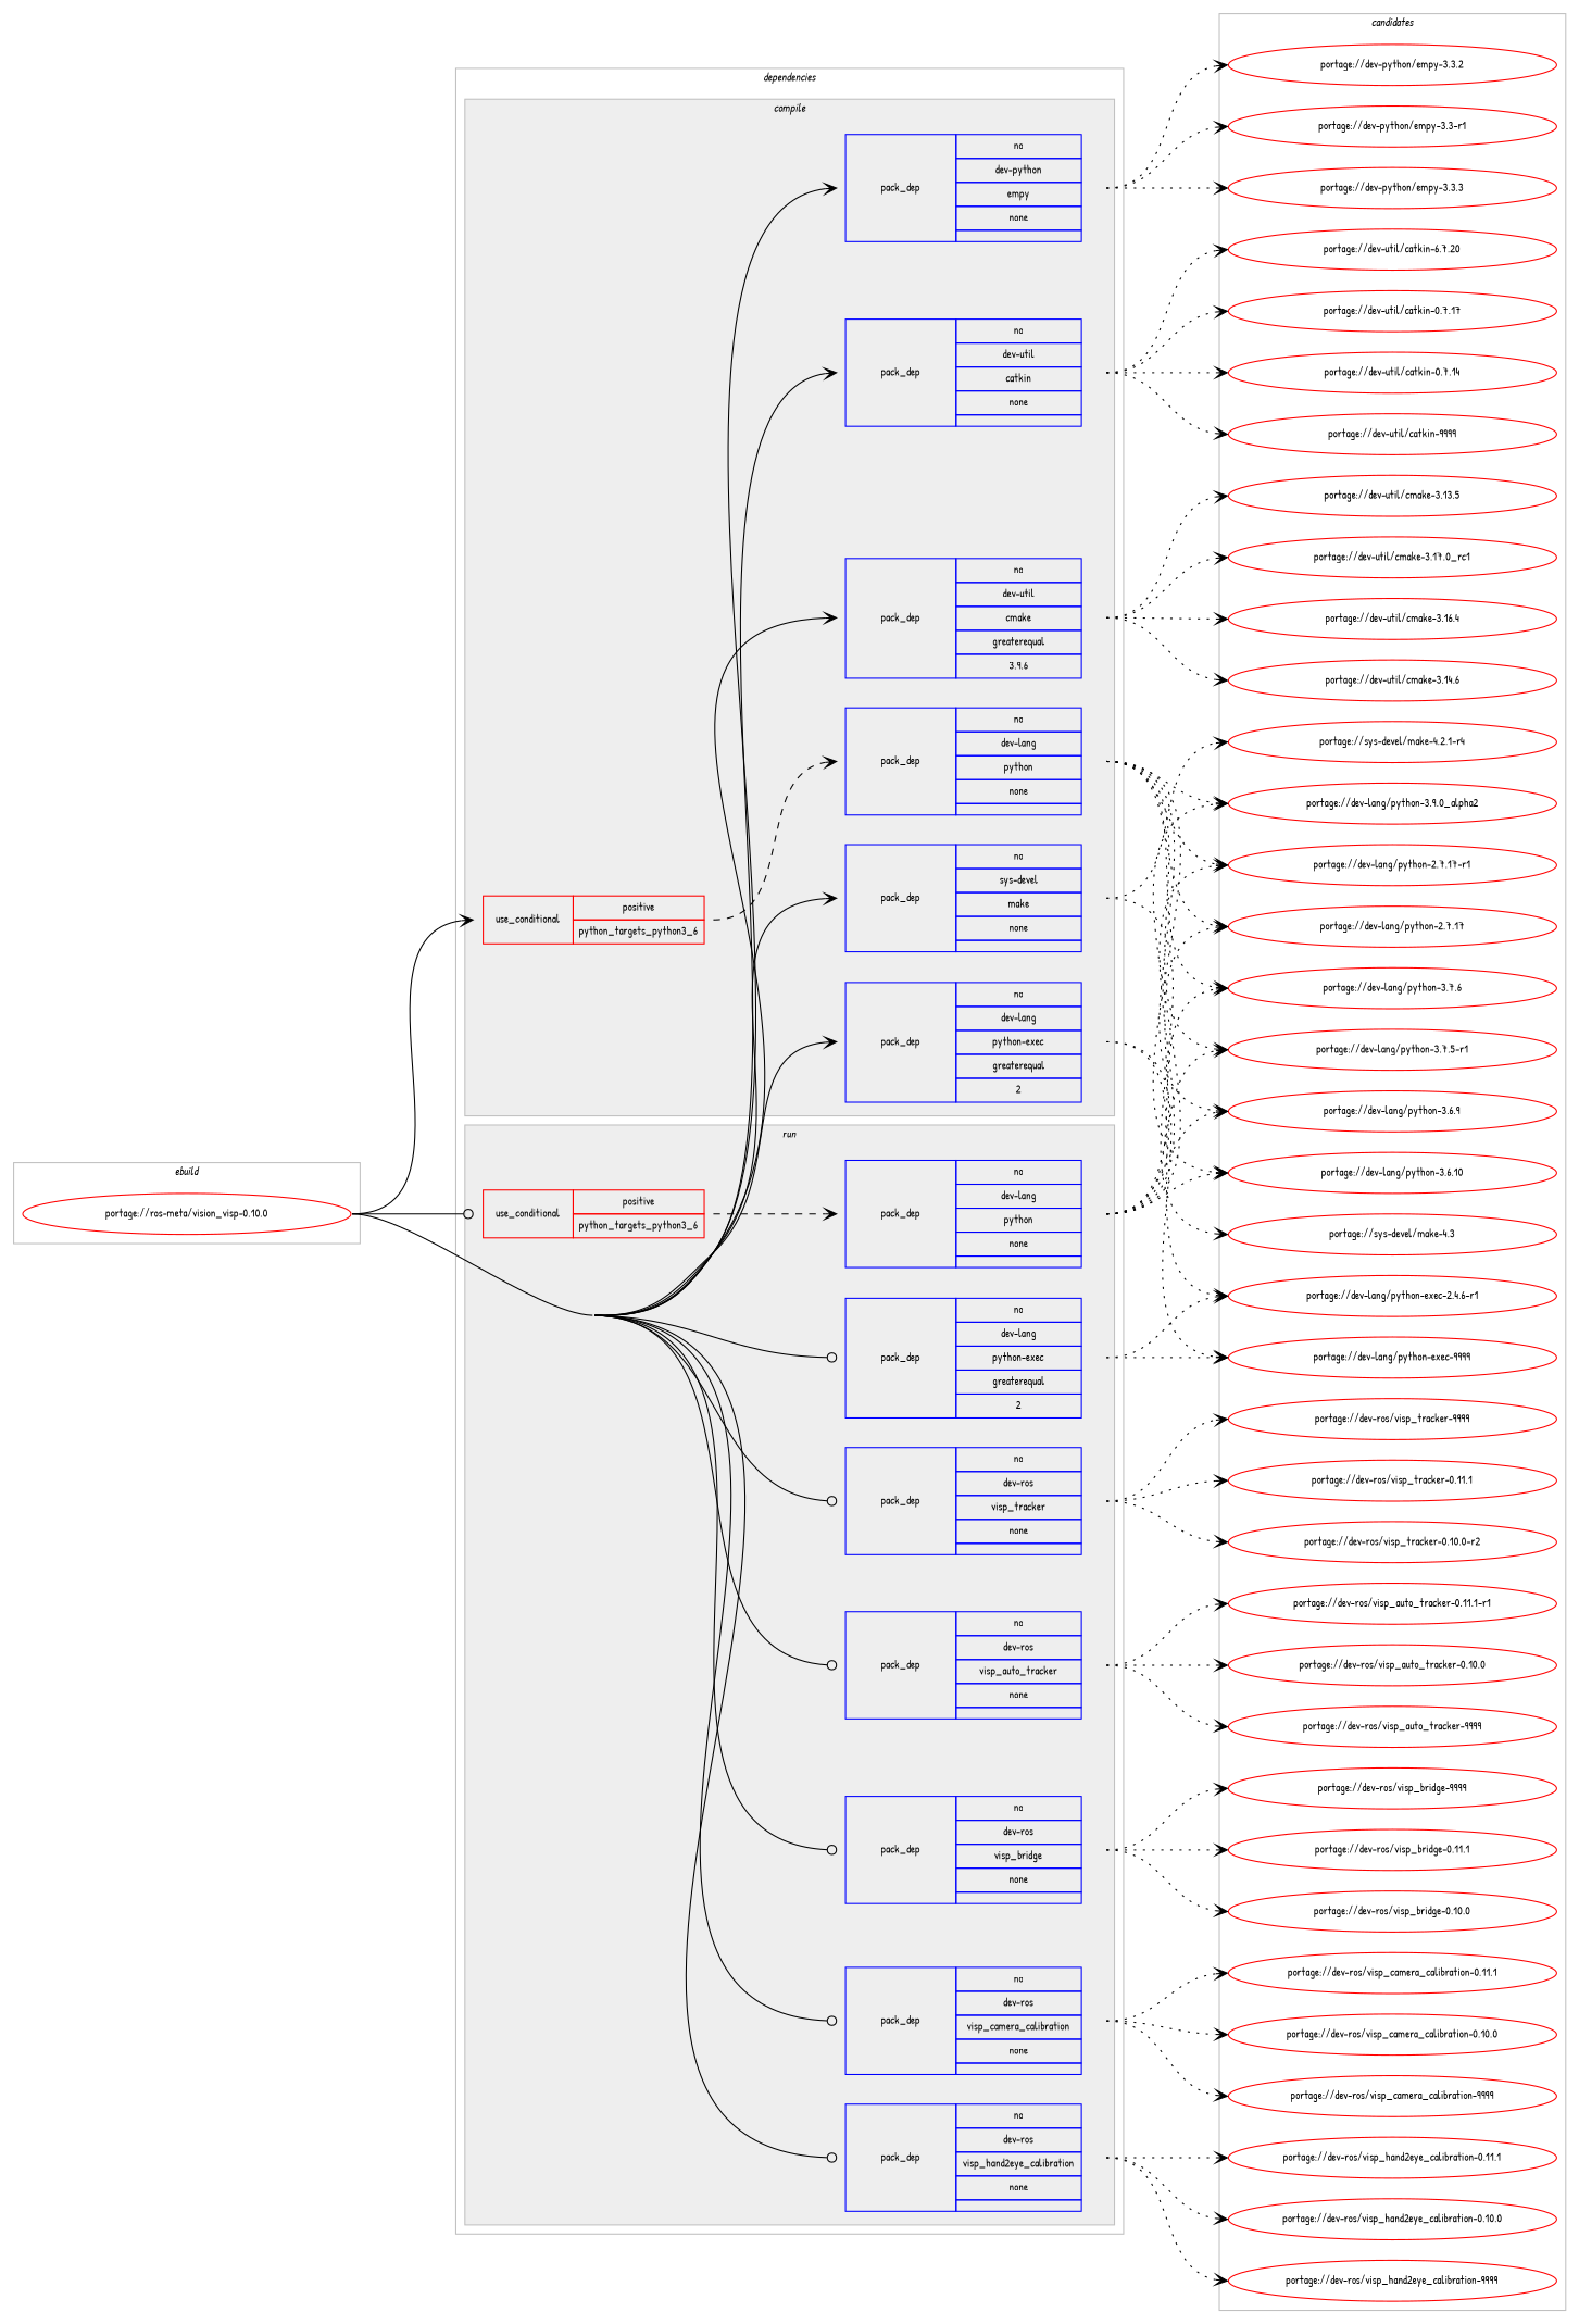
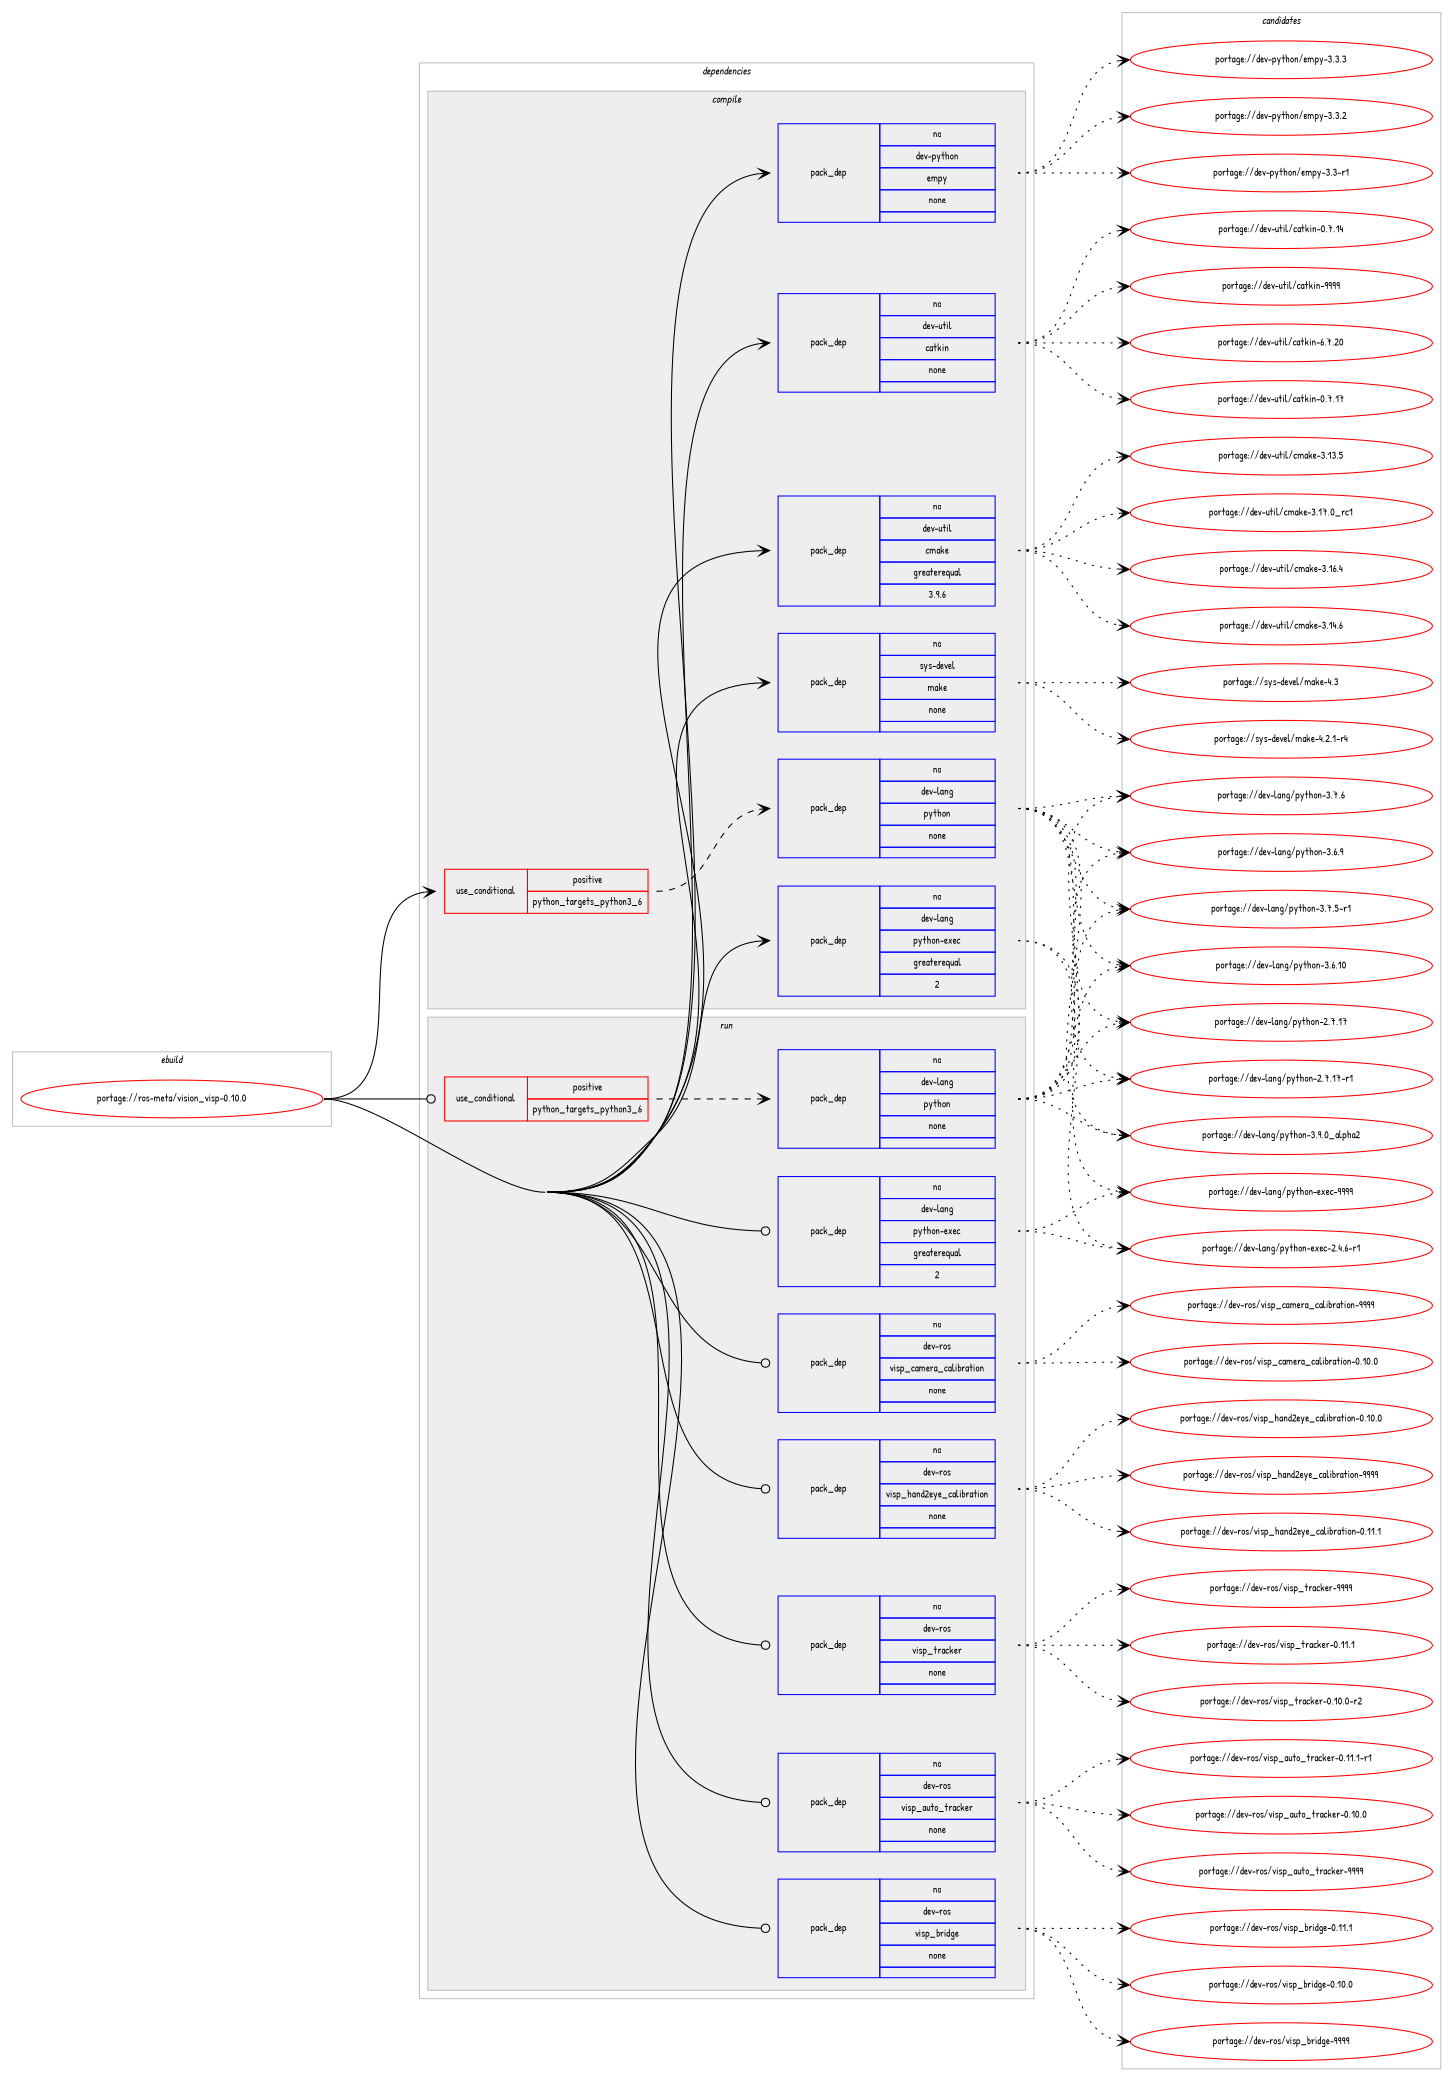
  digraph {
    compound=true
    concentrate=true
    fontname="Patrick Hand"
    fontsize=10
    newrank=true
    rankdir=LR
    ranksep=1.5
    node [color=red fontname="Patrick Hand" fontsize=10]
    edge [arrowhead=vee fontname="Patrick Hand" headport=w style=dotted tailport=e weight=100]
    n1 [label="portage://ros-meta/vision_visp-0.10.0" width=4]
    n2 [color=blue label=<<TABLE BORDER="0" CELLBORDER="1" CELLSPACING="0" CELLPADDING="4" WIDTH="220"><TR><TD ROWSPAN="6" CELLPADDING="30">pack_dep</TD></TR><TR><TD WIDTH="110">no</TD></TR><TR><TD>dev-lang</TD></TR><TR><TD>python</TD></TR><TR><TD>none</TD></TR><TR><TD></TD></TR></TABLE>> shape=none]
    n3 [label=<<TABLE BORDER="0" CELLBORDER="1" CELLSPACING="0" CELLPADDING="4"><TR><TD ROWSPAN="3" CELLPADDING="10">use_conditional</TD></TR><TR><TD>positive</TD></TR><TR><TD>python_targets_python3_6</TD></TR></TABLE>> shape=none]
    n4 [color=blue label=<<TABLE BORDER="0" CELLBORDER="1" CELLSPACING="0" CELLPADDING="4" WIDTH="220"><TR><TD ROWSPAN="6" CELLPADDING="30">pack_dep</TD></TR><TR><TD WIDTH="110">no</TD></TR><TR><TD>dev-lang</TD></TR><TR><TD>python-exec</TD></TR><TR><TD>greaterequal</TD></TR><TR><TD>2</TD></TR></TABLE>> shape=none]
    n5 [color=blue label=<<TABLE BORDER="0" CELLBORDER="1" CELLSPACING="0" CELLPADDING="4" WIDTH="220"><TR><TD ROWSPAN="6" CELLPADDING="30">pack_dep</TD></TR><TR><TD WIDTH="110">no</TD></TR><TR><TD>dev-python</TD></TR><TR><TD>empy</TD></TR><TR><TD>none</TD></TR><TR><TD></TD></TR></TABLE>> shape=none]
    n6 [color=blue label=<<TABLE BORDER="0" CELLBORDER="1" CELLSPACING="0" CELLPADDING="4" WIDTH="220"><TR><TD ROWSPAN="6" CELLPADDING="30">pack_dep</TD></TR><TR><TD WIDTH="110">no</TD></TR><TR><TD>dev-util</TD></TR><TR><TD>catkin</TD></TR><TR><TD>none</TD></TR><TR><TD></TD></TR></TABLE>> shape=none]
    n7 [color=blue label=<<TABLE BORDER="0" CELLBORDER="1" CELLSPACING="0" CELLPADDING="4" WIDTH="220"><TR><TD ROWSPAN="6" CELLPADDING="30">pack_dep</TD></TR><TR><TD WIDTH="110">no</TD></TR><TR><TD>dev-util</TD></TR><TR><TD>cmake</TD></TR><TR><TD>greaterequal</TD></TR><TR><TD>3.9.6</TD></TR></TABLE>> shape=none]
    n8 [color=blue label=<<TABLE BORDER="0" CELLBORDER="1" CELLSPACING="0" CELLPADDING="4" WIDTH="220"><TR><TD ROWSPAN="6" CELLPADDING="30">pack_dep</TD></TR><TR><TD WIDTH="110">no</TD></TR><TR><TD>sys-devel</TD></TR><TR><TD>make</TD></TR><TR><TD>none</TD></TR><TR><TD></TD></TR></TABLE>> shape=none]
    n9 [color=blue label=<<TABLE BORDER="0" CELLBORDER="1" CELLSPACING="0" CELLPADDING="4" WIDTH="220"><TR><TD ROWSPAN="6" CELLPADDING="30">pack_dep</TD></TR><TR><TD WIDTH="110">no</TD></TR><TR><TD>dev-lang</TD></TR><TR><TD>python</TD></TR><TR><TD>none</TD></TR><TR><TD></TD></TR></TABLE>> shape=none]
    n10 [label=<<TABLE BORDER="0" CELLBORDER="1" CELLSPACING="0" CELLPADDING="4"><TR><TD ROWSPAN="3" CELLPADDING="10">use_conditional</TD></TR><TR><TD>positive</TD></TR><TR><TD>python_targets_python3_6</TD></TR></TABLE>> shape=none]
    n11 [color=blue label=<<TABLE BORDER="0" CELLBORDER="1" CELLSPACING="0" CELLPADDING="4" WIDTH="220"><TR><TD ROWSPAN="6" CELLPADDING="30">pack_dep</TD></TR><TR><TD WIDTH="110">no</TD></TR><TR><TD>dev-lang</TD></TR><TR><TD>python-exec</TD></TR><TR><TD>greaterequal</TD></TR><TR><TD>2</TD></TR></TABLE>> shape=none]
    n12 [color=blue label=<<TABLE BORDER="0" CELLBORDER="1" CELLSPACING="0" CELLPADDING="4" WIDTH="220"><TR><TD ROWSPAN="6" CELLPADDING="30">pack_dep</TD></TR><TR><TD WIDTH="110">no</TD></TR><TR><TD>dev-ros</TD></TR><TR><TD>visp_auto_tracker</TD></TR><TR><TD>none</TD></TR><TR><TD></TD></TR></TABLE>> shape=none]
    n13 [color=blue label=<<TABLE BORDER="0" CELLBORDER="1" CELLSPACING="0" CELLPADDING="4" WIDTH="220"><TR><TD ROWSPAN="6" CELLPADDING="30">pack_dep</TD></TR><TR><TD WIDTH="110">no</TD></TR><TR><TD>dev-ros</TD></TR><TR><TD>visp_bridge</TD></TR><TR><TD>none</TD></TR><TR><TD></TD></TR></TABLE>> shape=none]
    n14 [color=blue label=<<TABLE BORDER="0" CELLBORDER="1" CELLSPACING="0" CELLPADDING="4" WIDTH="220"><TR><TD ROWSPAN="6" CELLPADDING="30">pack_dep</TD></TR><TR><TD WIDTH="110">no</TD></TR><TR><TD>dev-ros</TD></TR><TR><TD>visp_camera_calibration</TD></TR><TR><TD>none</TD></TR><TR><TD></TD></TR></TABLE>> shape=none]
    n15 [color=blue label=<<TABLE BORDER="0" CELLBORDER="1" CELLSPACING="0" CELLPADDING="4" WIDTH="220"><TR><TD ROWSPAN="6" CELLPADDING="30">pack_dep</TD></TR><TR><TD WIDTH="110">no</TD></TR><TR><TD>dev-ros</TD></TR><TR><TD>visp_hand2eye_calibration</TD></TR><TR><TD>none</TD></TR><TR><TD></TD></TR></TABLE>> shape=none]
    n16 [color=blue label=<<TABLE BORDER="0" CELLBORDER="1" CELLSPACING="0" CELLPADDING="4" WIDTH="220"><TR><TD ROWSPAN="6" CELLPADDING="30">pack_dep</TD></TR><TR><TD WIDTH="110">no</TD></TR><TR><TD>dev-ros</TD></TR><TR><TD>visp_tracker</TD></TR><TR><TD>none</TD></TR><TR><TD></TD></TR></TABLE>> shape=none]
    n17 [label="portage://dev-lang/python-3.9.0_alpha2" width=4]
    n18 [label="portage://dev-lang/python-3.7.6" width=4]
    n19 [label="portage://dev-lang/python-3.7.5-r1" width=4]
    n20 [label="portage://dev-lang/python-3.6.9" width=4]
    n21 [label="portage://dev-lang/python-3.6.10" width=4]
    n22 [label="portage://dev-lang/python-2.7.17-r1" width=4]
    n23 [label="portage://dev-lang/python-2.7.17" width=4]
    n24 [label="portage://dev-lang/python-exec-9999" width=4]
    n25 [label="portage://dev-lang/python-exec-2.4.6-r1" width=4]
    n26 [label="portage://dev-python/empy-3.3.3" width=4]
    n27 [label="portage://dev-python/empy-3.3.2" width=4]
    n28 [label="portage://dev-python/empy-3.3-r1" width=4]
    n29 [label="portage://dev-util/catkin-9999" width=4]
    n30 [label="portage://dev-util/catkin-6.7.20" width=4]
    n31 [label="portage://dev-util/catkin-0.7.17" width=4]
    n32 [label="portage://dev-util/catkin-0.7.14" width=4]
    n33 [label="portage://dev-util/cmake-3.17.0_rc1" width=4]
    n34 [label="portage://dev-util/cmake-3.16.4" width=4]
    n35 [label="portage://dev-util/cmake-3.14.6" width=4]
    n36 [label="portage://dev-util/cmake-3.13.5" width=4]
    n37 [label="portage://sys-devel/make-4.3" width=4]
    n38 [label="portage://sys-devel/make-4.2.1-r4" width=4]
    n39 [label="portage://dev-ros/visp_auto_tracker-9999" width=4]
    n40 [label="portage://dev-ros/visp_auto_tracker-0.11.1-r1" width=4]
    n41 [label="portage://dev-ros/visp_auto_tracker-0.10.0" width=4]
    n42 [label="portage://dev-ros/visp_bridge-9999" width=4]
    n43 [label="portage://dev-ros/visp_bridge-0.11.1" width=4]
    n44 [label="portage://dev-ros/visp_bridge-0.10.0" width=4]
    n45 [label="portage://dev-ros/visp_camera_calibration-9999" width=4]
-   n46 [label="portage://dev-ros/visp_camera_calibration-0.11.1" width=4]
    n47 [label="portage://dev-ros/visp_camera_calibration-0.10.0" width=4]
    n48 [label="portage://dev-ros/visp_hand2eye_calibration-9999" width=4]
    n49 [label="portage://dev-ros/visp_hand2eye_calibration-0.11.1" width=4]
    n50 [label="portage://dev-ros/visp_hand2eye_calibration-0.10.0" width=4]
    n51 [label="portage://dev-ros/visp_tracker-9999" width=4]
    n52 [label="portage://dev-ros/visp_tracker-0.11.1" width=4]
    n53 [label="portage://dev-ros/visp_tracker-0.10.0-r2" width=4]
    subgraph cluster_1 {
      color=gray
      label=<<i>ebuild</i>>
      rank=same
      n1
    }
    subgraph cluster_2 {
      color=gray
      label=<<i>dependencies</i>>
      subgraph cluster_3 {
        color=gray
        fillcolor="#eeeeee"
        label=<<i>compile</i>>
        style=filled
        subgraph sub_4 {
          color=gray
          fillcolor="#eeeeee"
          label=<<i>compile</i>>
          style=filled
          n3
          subgraph sub_5 {
            color=gray
            fillcolor="#eeeeee"
            label=<<i>compile</i>>
            style=filled
            n2
          }
        }
        subgraph sub_6 {
          color=gray
          fillcolor="#eeeeee"
          label=<<i>compile</i>>
          style=filled
          n4
        }
        subgraph sub_7 {
          color=gray
          fillcolor="#eeeeee"
          label=<<i>compile</i>>
          style=filled
          n5
        }
        subgraph sub_8 {
          color=gray
          fillcolor="#eeeeee"
          label=<<i>compile</i>>
          style=filled
          n6
        }
        subgraph sub_9 {
          color=gray
          fillcolor="#eeeeee"
          label=<<i>compile</i>>
          style=filled
          n7
        }
        subgraph sub_10 {
          color=gray
          fillcolor="#eeeeee"
          label=<<i>compile</i>>
          style=filled
          n8
        }
      }
      subgraph cluster_11 {
        color=gray
        fillcolor="#eeeeee"
        label=<<i>compile and run</i>>
        style=filled
      }
      subgraph cluster_12 {
        color=gray
        fillcolor="#eeeeee"
        label=<<i>run</i>>
        style=filled
        subgraph sub_13 {
          color=gray
          fillcolor="#eeeeee"
          label=<<i>run</i>>
          style=filled
          n10
          subgraph sub_14 {
            color=gray
            fillcolor="#eeeeee"
            label=<<i>run</i>>
            style=filled
            n9
          }
        }
        subgraph sub_15 {
          color=gray
          fillcolor="#eeeeee"
          label=<<i>run</i>>
          style=filled
          n11
        }
        subgraph sub_16 {
          color=gray
          fillcolor="#eeeeee"
          label=<<i>run</i>>
          style=filled
          n12
        }
        subgraph sub_17 {
          color=gray
          fillcolor="#eeeeee"
          label=<<i>run</i>>
          style=filled
          n13
        }
        subgraph sub_18 {
          color=gray
          fillcolor="#eeeeee"
          label=<<i>run</i>>
          style=filled
          n14
        }
        subgraph sub_19 {
          color=gray
          fillcolor="#eeeeee"
          label=<<i>run</i>>
          style=filled
          n15
        }
        subgraph sub_20 {
          color=gray
          fillcolor="#eeeeee"
          label=<<i>run</i>>
          style=filled
          n16
        }
      }
    }
    subgraph cluster_21 {
      color=gray
      label=<<i>candidates</i>>
      rank=same
      subgraph sub_22 {
        color=black
        label=<<i>candidates</i>>
        nodesep=1
        rank=same
        n17
        n18
        n19
        n20
        n21
        n22
        n23
      }
      subgraph sub_23 {
        color=black
        label=<<i>candidates</i>>
        nodesep=1
        rank=same
        n24
        n25
      }
      subgraph sub_24 {
        color=black
        label=<<i>candidates</i>>
        nodesep=1
        rank=same
        n26
        n27
        n28
      }
      subgraph sub_25 {
        color=black
        label=<<i>candidates</i>>
        nodesep=1
        rank=same
        n29
        n30
        n31
        n32
      }
      subgraph sub_26 {
        color=black
        label=<<i>candidates</i>>
        nodesep=1
        rank=same
        n33
        n34
        n35
        n36
      }
      subgraph sub_27 {
        color=black
        label=<<i>candidates</i>>
        nodesep=1
        rank=same
        n37
        n38
      }
      subgraph sub_28 {
        color=black
        label=<<i>candidates</i>>
        nodesep=1
        rank=same
        n24
        n25
      }
      subgraph sub_29 {
        color=black
        label=<<i>candidates</i>>
        nodesep=1
        rank=same
        n17
        n18
        n19
        n20
        n21
        n22
        n23
      }
      subgraph sub_30 {
        color=black
        label=<<i>candidates</i>>
        nodesep=1
        rank=same
        n39
        n40
        n41
      }
      subgraph sub_31 {
        color=black
        label=<<i>candidates</i>>
        nodesep=1
        rank=same
        n42
        n43
        n44
      }
      subgraph sub_32 {
        color=black
        label=<<i>candidates</i>>
        nodesep=1
        rank=same
        n45
-       n46
        n47
      }
      subgraph sub_33 {
        color=black
        label=<<i>candidates</i>>
        nodesep=1
        rank=same
        n48
        n49
        n50
      }
      subgraph sub_34 {
        color=black
        label=<<i>candidates</i>>
        nodesep=1
        rank=same
        n51
        n52
        n53
      }
    }
    n1 -> n3 [style=solid weight=20]
    n1 -> n4 [style=solid weight=20]
    n1 -> n5 [style=solid weight=20]
    n1 -> n6 [style=solid weight=20]
    n1 -> n7 [style=solid weight=20]
    n1 -> n8 [style=solid weight=20]
    n1 -> n10 [arrowhead=odot style=solid weight=20]
    n1 -> n11 [arrowhead=odot style=solid weight=20]
    n1 -> n12 [arrowhead=odot style=solid weight=20]
    n1 -> n13 [arrowhead=odot style=solid weight=20]
    n1 -> n14 [arrowhead=odot style=solid weight=20]
    n1 -> n15 [arrowhead=odot style=solid weight=20]
    n1 -> n16 [arrowhead=odot style=solid weight=20]
    n2 -> n17
    n2 -> n18
    n2 -> n19
    n2 -> n20
    n2 -> n21
    n2 -> n22
    n2 -> n23
    n3 -> n2 [style=dashed weight=20]
    n4 -> n24
    n4 -> n25
    n5 -> n26
    n5 -> n27
    n5 -> n28
    n6 -> n29
    n6 -> n30
    n6 -> n31
    n6 -> n32
    n7 -> n33
    n7 -> n34
    n7 -> n35
    n7 -> n36
    n8 -> n37
    n8 -> n38
    n9 -> n17
    n9 -> n18
    n9 -> n19
    n9 -> n20
    n9 -> n21
    n9 -> n22
    n9 -> n23
    n10 -> n9 [style=dashed weight=20]
    n11 -> n24
    n11 -> n25
    n12 -> n39
    n12 -> n40
    n12 -> n41
    n13 -> n42
    n13 -> n43
    n13 -> n44
    n14 -> n45
-   n14 -> n46
    n14 -> n47
    n15 -> n48
    n15 -> n49
    n15 -> n50
    n16 -> n51
    n16 -> n52
    n16 -> n53
  }
